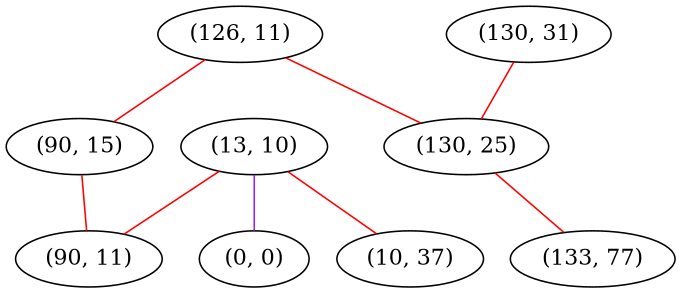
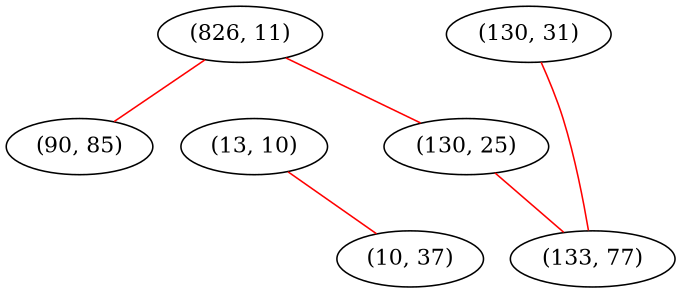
  graph {
    edge [color=red weight=1]
-   "(90, 15)"
-   "(90, 11)"
+   "(90, 15)" [label="(90, 85)"]
    n3 [label="(13, 10)"]
-   "(0, 0)"
    n5 [label="(10, 37)"]
    "(130, 31)"
    "(130, 25)"
    n8 [label="(133, 77)"]
-   "(126, 11)"
-   "(90, 15)" -- "(90, 11)"
-   n3 -- "(90, 11)"
-   n3 -- "(0, 0)" [color=purple weight=4]
+   "(126, 11)" [label="(826, 11)"]
    n3 -- n5
-   "(130, 31)" -- "(130, 25)"
+   "(130, 31)" -- n8
    "(130, 25)" -- n8
    "(126, 11)" -- "(90, 15)"
    "(126, 11)" -- "(130, 25)"
  }
